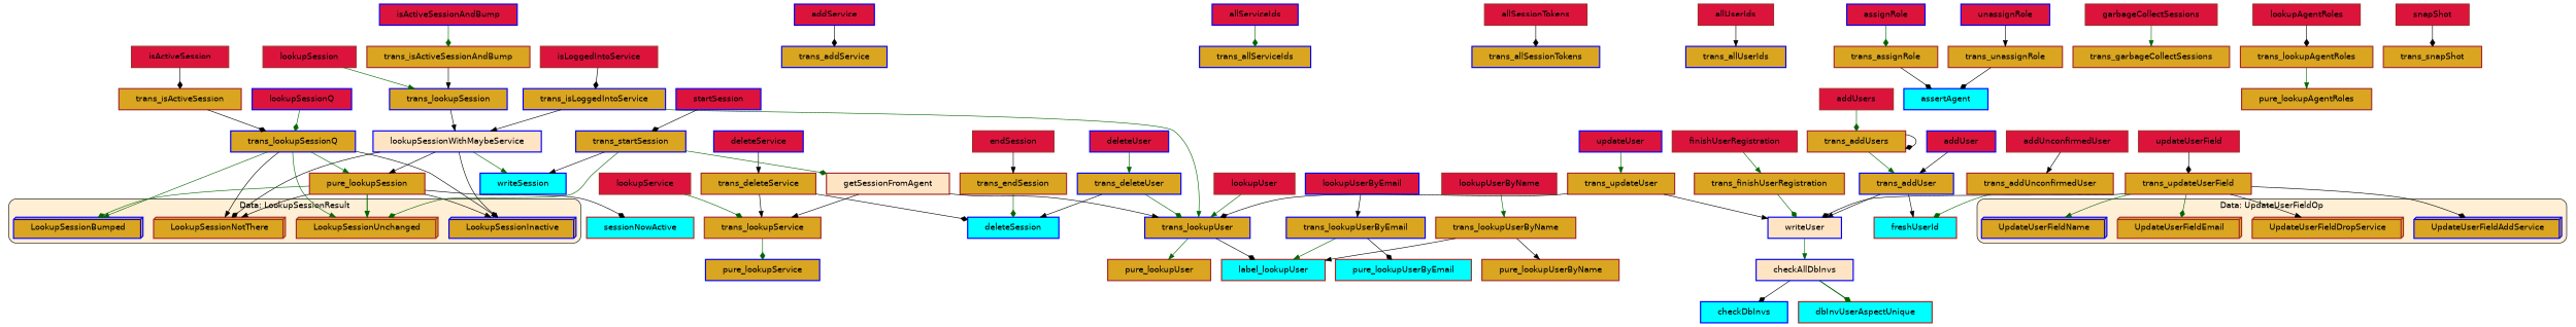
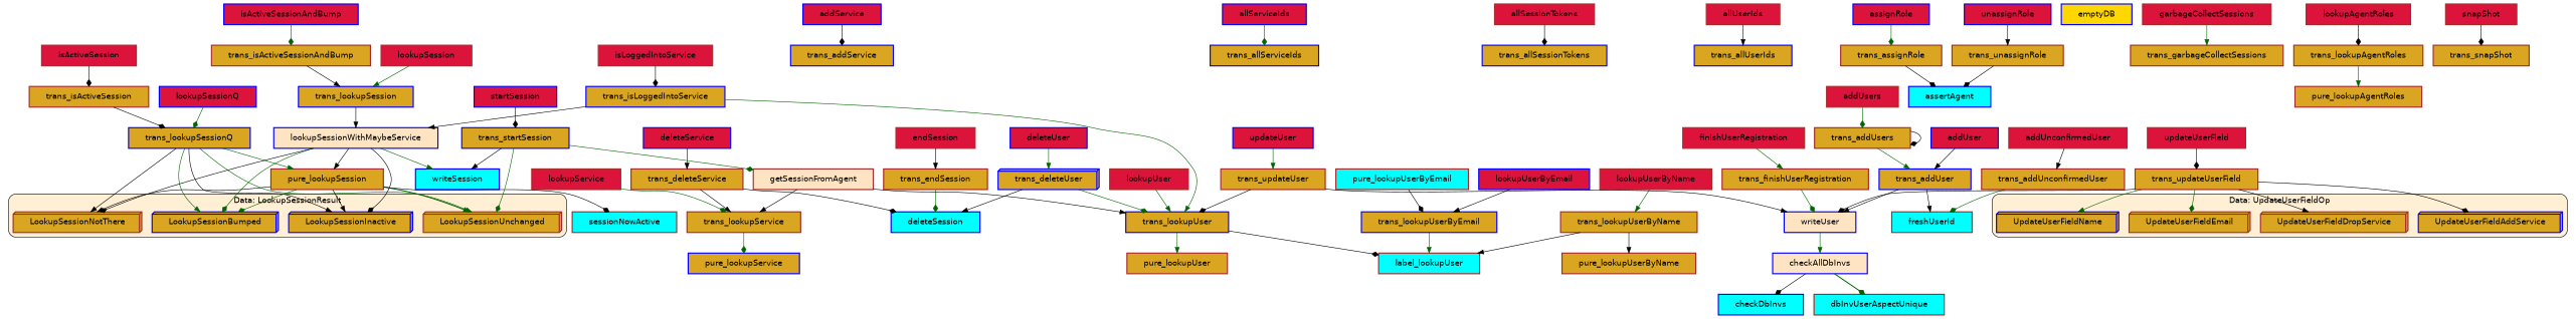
  digraph {
    fontname="DejaVu Sans"
    node [color=brown fillcolor=goldenrod fontname="DejaVu Sans" margin="0.4,0.1" shape=box style="filled,bold"]
    edge [arrowhead=normal color=black fontname="DejaVu Sans" penwidth=1]
    n1 [color=blue label=LookupSessionBumped shape=box3d]
    n2 [color=blue label=LookupSessionInactive shape=box3d]
    n3 [label=LookupSessionNotThere shape=box3d]
    n4 [label=LookupSessionUnchanged shape=box3d]
    n5 [color=blue label=UpdateUserFieldAddService shape=box3d]
    n6 [label=UpdateUserFieldDropService shape=box3d]
    n7 [label=UpdateUserFieldEmail shape=box3d]
    n8 [color=blue label=UpdateUserFieldName shape=box3d]
    n9 [color=blue fillcolor=crimson label=addService]
    n10 [color=blue label=trans_addService]
    n11 [fillcolor=crimson label=addUnconfirmedUser]
    n12 [label=trans_addUnconfirmedUser]
    n13 [fillcolor=cyan label=freshUserId]
    n14 [color=blue fillcolor=crimson label=addUser]
    n15 [color=blue label=trans_addUser]
    n16 [color=blue fillcolor=bisque label=writeUser]
    n17 [fillcolor=crimson label=addUsers]
    n18 [label=trans_addUsers]
    n19 [color=blue fillcolor=crimson label=allServiceIds]
    n20 [color=blue label=trans_allServiceIds]
    n21 [fillcolor=crimson label=allSessionTokens]
    n22 [color=blue label=trans_allSessionTokens]
    n23 [fillcolor=crimson label=allUserIds]
    n24 [color=blue label=trans_allUserIds]
    n25 [color=blue fillcolor=cyan label=assertAgent]
    n26 [color=blue fillcolor=crimson label=assignRole]
    n27 [label=trans_assignRole]
    n28 [color=blue fillcolor=bisque label=checkAllDbInvs]
    n29 [color=blue fillcolor=cyan label=checkDbInvs]
    n30 [fillcolor=cyan label=dbInvUserAspectUnique]
    n31 [color=blue fillcolor=crimson label=deleteService]
    n32 [label=trans_deleteService]
    n33 [color=blue fillcolor=cyan label=deleteSession]
    n34 [label=trans_lookupService]
    n35 [color=blue fillcolor=crimson label=deleteUser]
-   n36 [color=blue label=trans_deleteUser]
+   n36 [color=blue label=trans_deleteUser shape=box3d]
    n37 [color=blue label=trans_lookupUser]
+   n38 [color=blue fillcolor=gold label=emptyDB]
    n39 [fillcolor=crimson label=endSession]
    n40 [label=trans_endSession]
    n41 [fillcolor=crimson label=finishUserRegistration]
    n42 [label=trans_finishUserRegistration]
    n43 [fillcolor=crimson label=garbageCollectSessions]
    n44 [label=trans_garbageCollectSessions]
    n45 [fillcolor=bisque label=getSessionFromAgent]
    n46 [color=blue label=pure_lookupService]
    n47 [fillcolor=cyan label=label_lookupUser]
    n48 [label=pure_lookupUser]
    n49 [fillcolor=crimson label=isActiveSession]
    n50 [label=trans_isActiveSession]
    n51 [color=blue label=trans_lookupSessionQ]
    n52 [color=blue fillcolor=crimson label=isActiveSessionAndBump]
    n53 [label=trans_isActiveSessionAndBump]
    n54 [color=blue label=trans_lookupSession]
    n55 [fillcolor=crimson label=isLoggedIntoService]
    n56 [color=blue label=trans_isLoggedIntoService]
    n57 [color=blue fillcolor=bisque label=lookupSessionWithMaybeService]
    n58 [fillcolor=crimson label=lookupAgentRoles]
    n59 [label=trans_lookupAgentRoles]
    n60 [label=pure_lookupAgentRoles]
    n61 [fillcolor=crimson label=lookupService]
    n62 [fillcolor=crimson label=lookupSession]
    n63 [color=blue fillcolor=crimson label=lookupSessionQ]
    n64 [label=pure_lookupSession]
    n65 [color=blue fillcolor=cyan label=writeSession]
    n66 [fillcolor=cyan label=sessionNowActive]
    n67 [fillcolor=crimson label=lookupUser]
    n68 [color=blue fillcolor=crimson label=lookupUserByEmail]
    n69 [color=blue label=trans_lookupUserByEmail]
    n70 [fillcolor=cyan label=pure_lookupUserByEmail]
    n71 [fillcolor=crimson label=lookupUserByName]
    n72 [label=trans_lookupUserByName]
    n73 [label=pure_lookupUserByName]
    n74 [fillcolor=crimson label=snapShot]
    n75 [label=trans_snapShot]
    n76 [color=blue fillcolor=crimson label=startSession]
    n77 [color=blue label=trans_startSession]
    n78 [label=trans_unassignRole]
    n79 [label=trans_updateUser]
    n80 [label=trans_updateUserField]
    n81 [color=blue fillcolor=crimson label=unassignRole]
    n82 [color=blue fillcolor=crimson label=updateUser]
    n83 [fillcolor=crimson label=updateUserField]
    subgraph cluster_1 {
      fillcolor=papayawhip
      label="Data: LookupSessionResult"
      style="filled,rounded"
      n1
      n2
      n3
      n4
    }
    subgraph cluster_2 {
      fillcolor=papayawhip
      label="Data: UpdateUserFieldOp"
      style="filled,rounded"
      n5
      n6
      n7
      n8
    }
    n9 -> n10 [arrowhead=diamond]
    n11 -> n12
    n12 -> n13 [arrowhead=diamond color=darkgreen]
    n14 -> n15
    n15 -> n13
    n15 -> n16
    n16 -> n28 [color=darkgreen]
    n17 -> n18 [arrowhead=diamond color=darkgreen]
    n18 -> n15 [color=darkgreen]
    n18 -> n18 [arrowhead=diamond]
    n19 -> n20 [arrowhead=diamond color=darkgreen]
    n21 -> n22 [arrowhead=diamond]
    n23 -> n24
    n26 -> n27 [arrowhead=diamond color=darkgreen]
    n27 -> n25 [arrowhead=diamond]
    n28 -> n29 [arrowhead=diamond]
    n28 -> n30 [arrowhead=diamond color=darkgreen penwidth=1.6931471805599454]
    n31 -> n32
    n32 -> n33 [arrowhead=diamond]
    n32 -> n34
    n34 -> n46 [arrowhead=diamond color=darkgreen]
    n35 -> n36 [color=darkgreen]
    n36 -> n33
    n36 -> n37 [arrowhead=diamond color=darkgreen]
    n37 -> n47 [arrowhead=diamond]
    n37 -> n48 [color=darkgreen]
    n39 -> n40
    n40 -> n33 [arrowhead=diamond color=darkgreen]
    n41 -> n42 [color=darkgreen]
    n42 -> n16 [arrowhead=diamond color=darkgreen]
    n43 -> n44 [color=darkgreen]
    n45 -> n34
    n45 -> n37
    n49 -> n50 [arrowhead=diamond]
    n50 -> n51 [arrowhead=diamond]
    n51 -> n1 [color=darkgreen]
    n51 -> n2
    n51 -> n3
    n51 -> n4 [color=darkgreen]
    n51 -> n64 [color=darkgreen]
    n52 -> n53 [arrowhead=diamond color=darkgreen]
    n53 -> n54
    n54 -> n57
    n55 -> n56 [arrowhead=diamond]
    n56 -> n37 [color=darkgreen]
    n56 -> n57
+   n57 -> n1 [arrowhead=diamond color=darkgreen]
    n57 -> n2 [arrowhead=diamond]
    n57 -> n3 [arrowhead=diamond]
    n57 -> n64
    n57 -> n65 [color=darkgreen]
    n58 -> n59 [arrowhead=diamond]
    n59 -> n60 [color=darkgreen]
    n61 -> n34 [arrowhead=diamond color=darkgreen]
    n62 -> n54 [color=darkgreen]
    n63 -> n51 [arrowhead=diamond color=darkgreen]
    n64 -> n1 [arrowhead=diamond color=darkgreen]
    n64 -> n2
    n64 -> n3
    n64 -> n4 [color=darkgreen penwidth=1.6931471805599454]
    n64 -> n66 [arrowhead=diamond]
    n67 -> n37 [color=darkgreen]
    n68 -> n69
    n69 -> n47 [color=darkgreen]
-   n69 -> n70 [arrowhead=diamond]
+   n70 -> n69 [arrowhead=diamond]
    n71 -> n72 [color=darkgreen]
    n72 -> n47
    n72 -> n73
    n74 -> n75 [arrowhead=diamond]
    n76 -> n77 [arrowhead=diamond]
    n77 -> n4 [arrowhead=diamond color=darkgreen]
    n77 -> n45 [arrowhead=diamond color=darkgreen]
    n77 -> n65
    n78 -> n25 [arrowhead=diamond]
    n79 -> n16
    n79 -> n37 [arrowhead=diamond]
    n80 -> n5 [arrowhead=diamond]
    n80 -> n6
    n80 -> n7 [arrowhead=diamond color=darkgreen]
    n80 -> n8 [color=darkgreen]
    n80 -> n16 [arrowhead=diamond]
    n81 -> n78
    n82 -> n79 [color=darkgreen]
    n83 -> n80 [arrowhead=diamond]
  }
